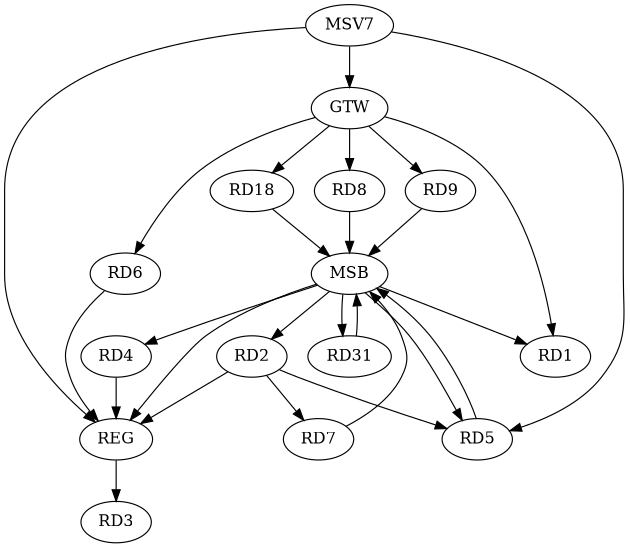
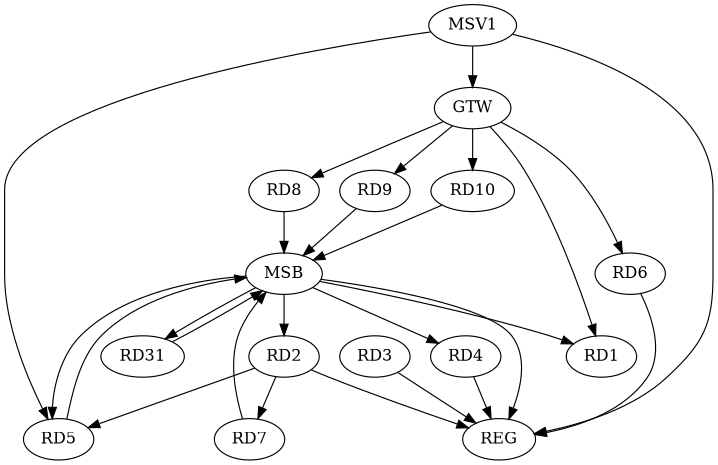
  strict digraph {
    n1 [label=RD1]
    n2 [label=MSB]
    n3 [label=RD2]
    n4 [label=RD5]
    n5 [label=REG]
    n6 [label=RD4]
    n7 [label=RD31]
    n8 [label=RD7]
    n9 [label=RD3]
    n10 [label=RD6]
    n11 [label=RD8]
    n12 [label=RD9]
-   n13 [label=RD18]
+   n13 [label=RD10]
    n14 [label=GTW]
-   n15 [label=MSV7]
+   n15 [label=MSV1]
    n2 -> n1
    n2 -> n3
    n2 -> n4
    n2 -> n5
    n2 -> n6
    n2 -> n7
    n3 -> n4
    n3 -> n5
    n3 -> n8
    n4 -> n2
    n6 -> n5
    n7 -> n2
    n8 -> n2
-   n5 -> n9
+   n9 -> n5
    n10 -> n5
    n11 -> n2
    n12 -> n2
    n13 -> n2
    n14 -> n1
    n14 -> n10
    n14 -> n11
    n14 -> n12
    n14 -> n13
    n15 -> n4
    n15 -> n5
    n15 -> n14
  }
